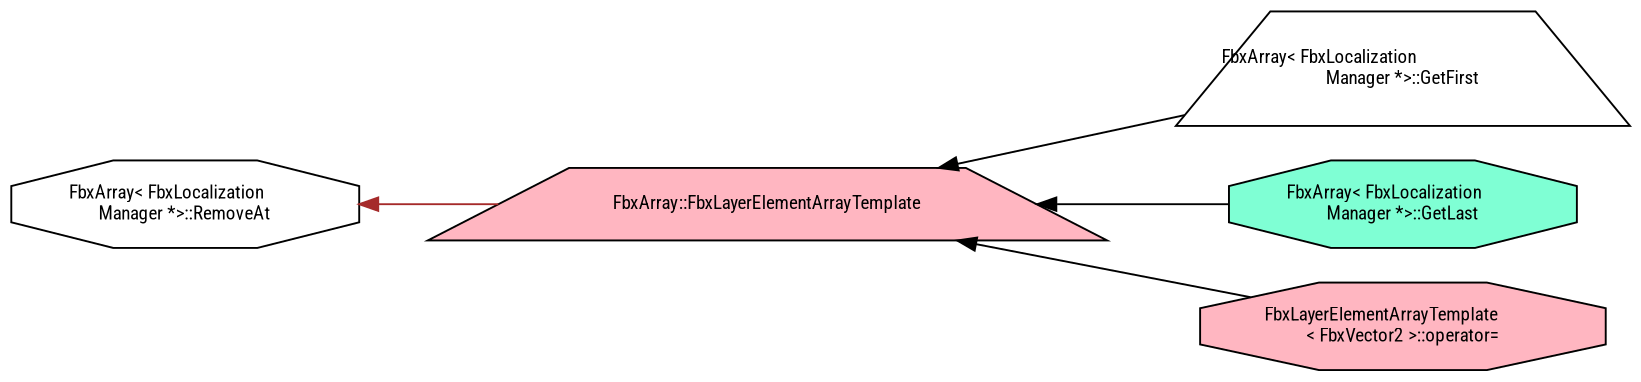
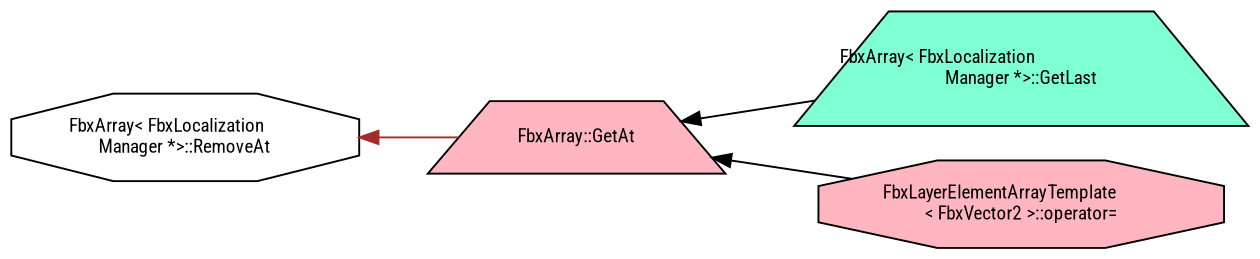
  digraph {
    fontname="Roboto Condensed"
    rankdir=LR
    node [color=black fillcolor=lightpink fontname="Roboto Condensed" fontsize=10 shape=octagon style=filled]
    edge [color=black dir=back fontname="Roboto Condensed" fontsize=10 labelfontname=Helvetica labelfontsize=10 style=solid]
-   n1 [fontcolor=black height=0.2 label="FbxArray::FbxLayerElementArrayTemplate" shape=trapezium width=0.4]
-   n2 [fillcolor=white height=0.2 label="FbxArray\< FbxLocalization\lManager *\>::GetFirst" shape=trapezium width=0.4]
-   n3 [fillcolor=aquamarine height=0.2 label="FbxArray\< FbxLocalization\lManager *\>::GetLast" width=0.4]
+   n1 [fontcolor=black height=0.2 label="FbxArray::GetAt" shape=trapezium width=0.4]
+   n3 [fillcolor=aquamarine height=0.2 label="FbxArray\< FbxLocalization\lManager *\>::GetLast" shape=trapezium width=0.4]
    n4 [height=0.2 label="FbxLayerElementArrayTemplate\l\< FbxVector2 \>::operator=" width=0.4]
    n5 [fillcolor=white height=0.2 label="FbxArray\< FbxLocalization\lManager *\>::RemoveAt" width=0.4]
-   n1 -> n2
    n1 -> n3
    n1 -> n4
    n5 -> n1 [color=brown]
  }
